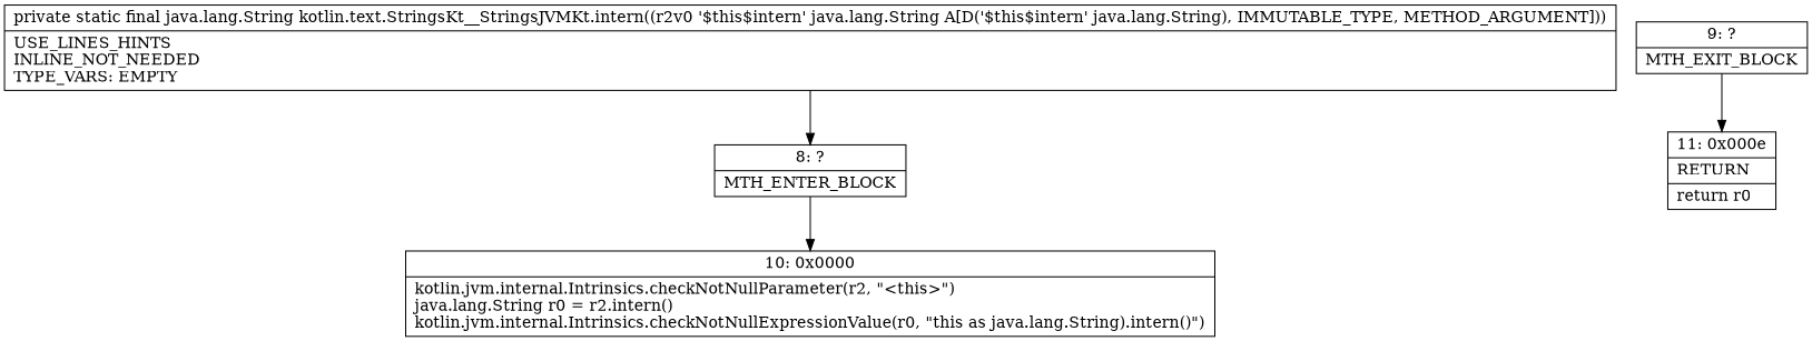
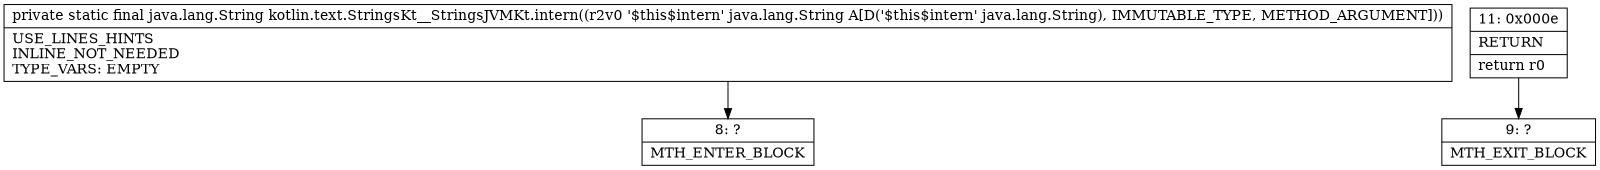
  digraph {
    node [shape=record]
    n1 [label="{8\:\ ?|MTH_ENTER_BLOCK\l}"]
-   n2 [label="{10\:\ 0x0000|kotlin.jvm.internal.Intrinsics.checkNotNullParameter(r2, \"\<this\>\")\ljava.lang.String r0 = r2.intern()\lkotlin.jvm.internal.Intrinsics.checkNotNullExpressionValue(r0, \"this as java.lang.String).intern()\")\l}"]
    n3 [label="{11\:\ 0x000e|RETURN\l|return r0\l}"]
    n4 [label="{9\:\ ?|MTH_EXIT_BLOCK\l}"]
    n5 [label="{private static final java.lang.String kotlin.text.StringsKt__StringsJVMKt.intern((r2v0 '$this$intern' java.lang.String A[D('$this$intern' java.lang.String), IMMUTABLE_TYPE, METHOD_ARGUMENT]))  | USE_LINES_HINTS\lINLINE_NOT_NEEDED\lTYPE_VARS: EMPTY\l}"]
-   n1 -> n2
-   n4 -> n3
+   n3 -> n4
    n5 -> n1
  }
